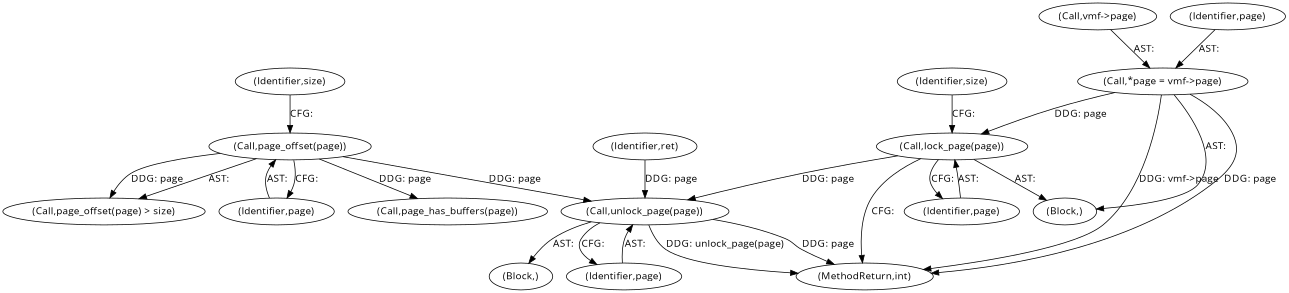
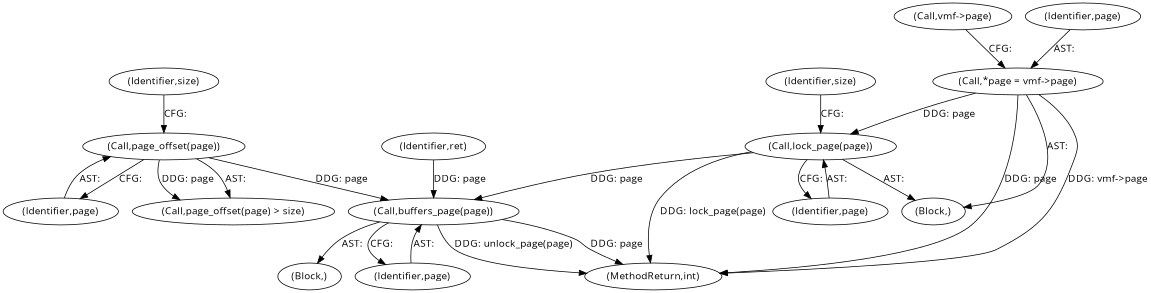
  digraph {
    fontname="Open Sans"
    node [fontname="Open Sans"]
    edge [fontname="Open Sans"]
-   n1 [label="(Call,unlock_page(page))"]
+   n1 [label="(Call,buffers_page(page))"]
    n2 [label="(Block,)"]
    n3 [label="(Identifier,page)"]
    n4 [label="(MethodReturn,int)"]
    n5 [label="(Call,page_offset(page))"]
    n6 [label="(Identifier,page)"]
-   n7 [label="(Call,page_has_buffers(page))"]
    n8 [label="(Call,page_offset(page) > size)"]
    n9 [label="(Call,lock_page(page))"]
    n10 [label="(Identifier,page)"]
    n11 [label="(Block,)"]
    n12 [label="(Call,*page = vmf->page)"]
    n13 [label="(Call,vmf->page)"]
    n14 [label="(Identifier,page)"]
    n15 [label="(Identifier,ret)"]
    n16 [label="(Identifier,size)"]
    n17 [label="(Identifier,size)"]
    n1 -> n2 [label="AST: "]
    n1 -> n3 [label="CFG: "]
    n1 -> n4 [label="DDG: unlock_page(page)"]
    n1 -> n4 [label="DDG: page"]
    n3 -> n1 [label="AST: "]
    n5 -> n1 [label="DDG: page"]
    n5 -> n6 [label="CFG: "]
-   n5 -> n7 [label="DDG: page"]
    n5 -> n8 [label="AST: "]
    n5 -> n8 [label="DDG: page"]
    n6 -> n5 [label="AST: "]
    n9 -> n1 [label="DDG: page"]
-   n9 -> n4 [label="CFG: "]
+   n9 -> n4 [label="DDG: lock_page(page)"]
    n9 -> n10 [label="CFG: "]
    n9 -> n11 [label="AST: "]
    n10 -> n9 [label="AST: "]
    n12 -> n4 [label="DDG: vmf->page"]
    n12 -> n4 [label="DDG: page"]
    n12 -> n9 [label="DDG: page"]
    n12 -> n11 [label="AST: "]
-   n13 -> n12 [label="AST: "]
+   n13 -> n12 [label="CFG: "]
    n14 -> n12 [label="AST: "]
    n15 -> n1 [label="DDG: page"]
    n16 -> n9 [label="CFG: "]
    n17 -> n5 [label="CFG: "]
  }
